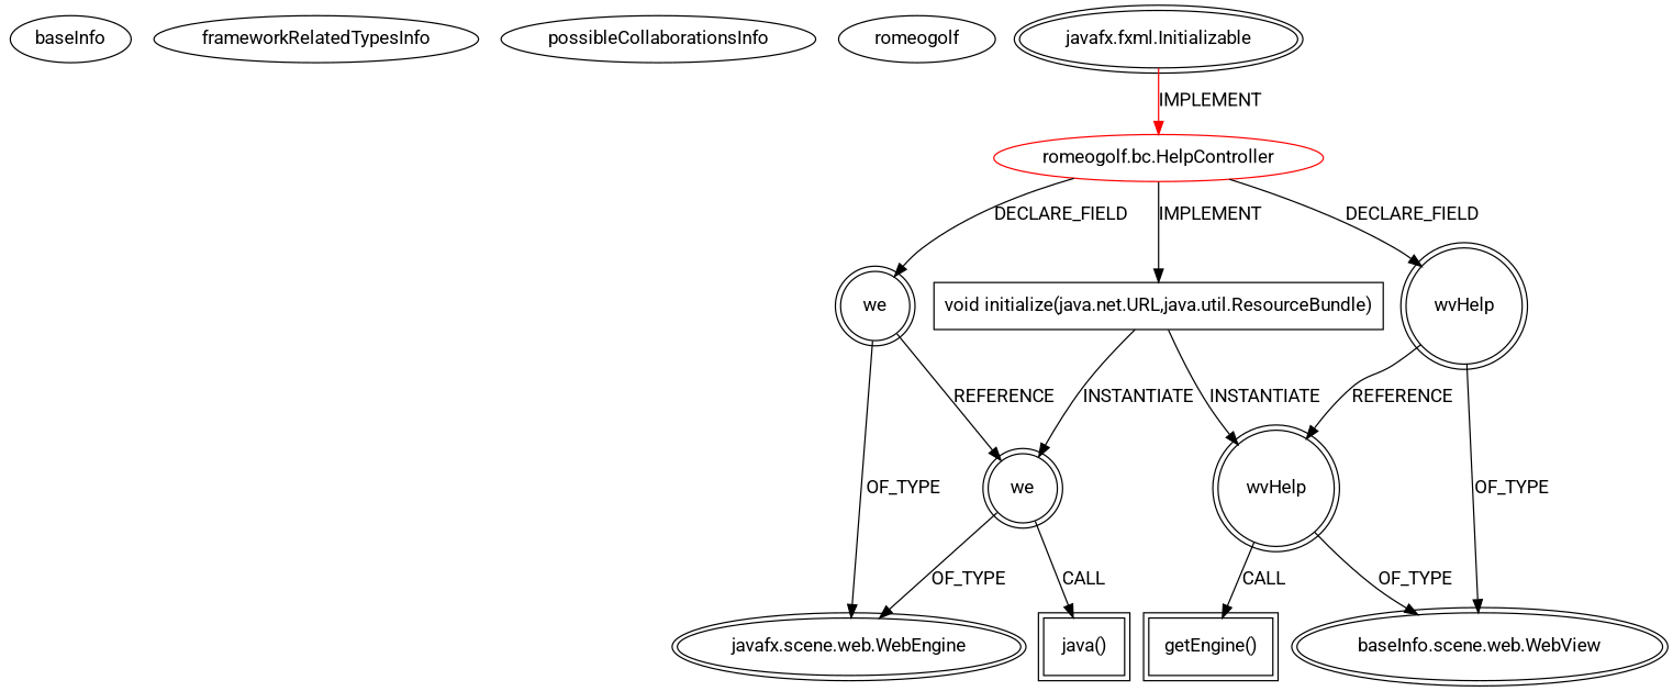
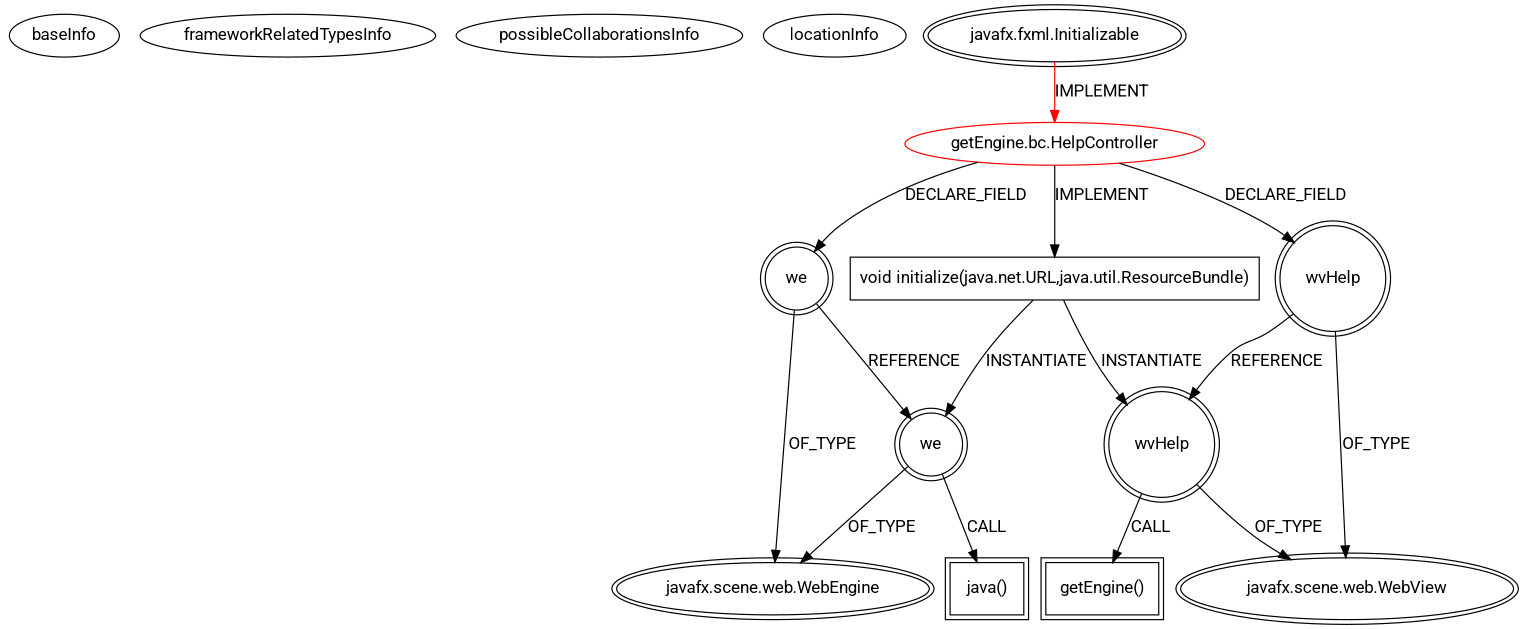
  digraph {
    fontname=Roboto
    node [fontname=Roboto isFrameworkType=true peripheries=2]
    edge [fontname=Roboto]
    baseInfo [category=extension_graph graphId=1141 isAnonymous=false possibleRelation=false isFrameworkType="" peripheries=""]
    frameworkRelatedTypesInfo [0="javafx.fxml.Initializable" isFrameworkType="" peripheries=""]
    possibleCollaborationsInfo [isFrameworkType="" peripheries=""]
-   locationInfo [contextSignature=HelpController filePath="/RomeoGolf-BC/BC-master/src/romeogolf/bc/HelpController.java" graphId=1141 projectName="RomeoGolf-BC" label=romeogolf isFrameworkType="" peripheries=""]
-   n5 [color=red isFrameworkType=false label="romeogolf.bc.HelpController" vertexType=ROOT_CLIENT_CLASS_DECLARATION peripheries=""]
+   locationInfo [contextSignature=HelpController filePath="/RomeoGolf-BC/BC-master/src/romeogolf/bc/HelpController.java" graphId=1141 projectName="RomeoGolf-BC" isFrameworkType="" peripheries=""]
+   n5 [color=red isFrameworkType=false label="getEngine.bc.HelpController" vertexType=ROOT_CLIENT_CLASS_DECLARATION peripheries=""]
    n6 [label=we shape=circle vertexType=FIELD_DECLARATION]
    n7 [label=wvHelp shape=circle vertexType=FIELD_DECLARATION]
    n8 [isFrameworkType=false label="void initialize(java.net.URL,java.util.ResourceBundle)" shape=box vertexType=OVERRIDING_METHOD_DECLARATION peripheries=""]
    n9 [label="javafx.fxml.Initializable" vertexType=FRAMEWORK_INTERFACE_TYPE]
    n10 [label="javafx.scene.web.WebEngine" vertexType=FRAMEWORK_CLASS_TYPE]
    n11 [label=we shape=circle vertexType=VARIABLE_EXPRESION]
-   n12 [label="baseInfo.scene.web.WebView" vertexType=FRAMEWORK_CLASS_TYPE]
+   n12 [label="javafx.scene.web.WebView" vertexType=FRAMEWORK_CLASS_TYPE]
    n13 [label=wvHelp shape=circle vertexType=VARIABLE_EXPRESION]
    n14 [label="java()" shape=box vertexType=INSIDE_CALL]
    n15 [label="getEngine()" shape=box vertexType=INSIDE_CALL]
    n5 -> n6 [label=DECLARE_FIELD]
    n5 -> n7 [label=DECLARE_FIELD]
    n5 -> n8 [label=IMPLEMENT]
    n6 -> n10 [label=OF_TYPE]
    n6 -> n11 [label=REFERENCE]
    n7 -> n12 [label=OF_TYPE]
    n7 -> n13 [label=REFERENCE]
    n8 -> n11 [label=INSTANTIATE]
    n8 -> n13 [label=INSTANTIATE]
    n9 -> n5 [color=red label=IMPLEMENT]
    n11 -> n10 [label=OF_TYPE]
    n11 -> n14 [label=CALL]
    n13 -> n12 [label=OF_TYPE]
    n13 -> n15 [label=CALL]
  }
